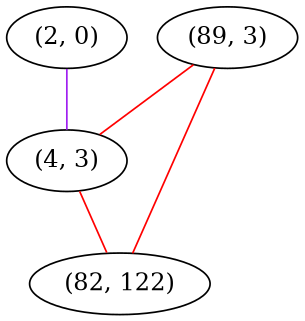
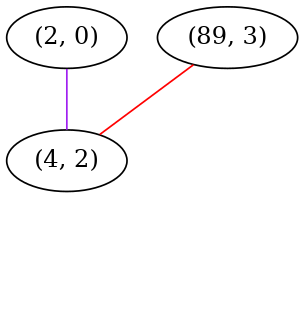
  graph {
    edge [color=red weight=1]
    "(89, 3)"
-   "(4, 3)"
-   "(82, 122)"
+   "(4, 3)" [label="(4, 2)"]
    n4 [label="(2, 0)"]
    "(89, 3)" -- "(4, 3)"
-   "(89, 3)" -- "(82, 122)"
-   "(4, 3)" -- "(82, 122)"
    n4 -- "(4, 3)" [color=purple weight=4]
  }
